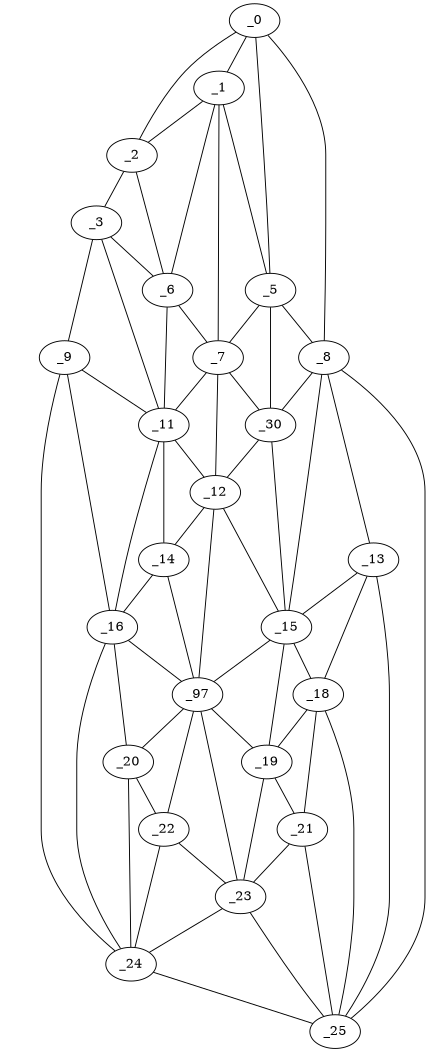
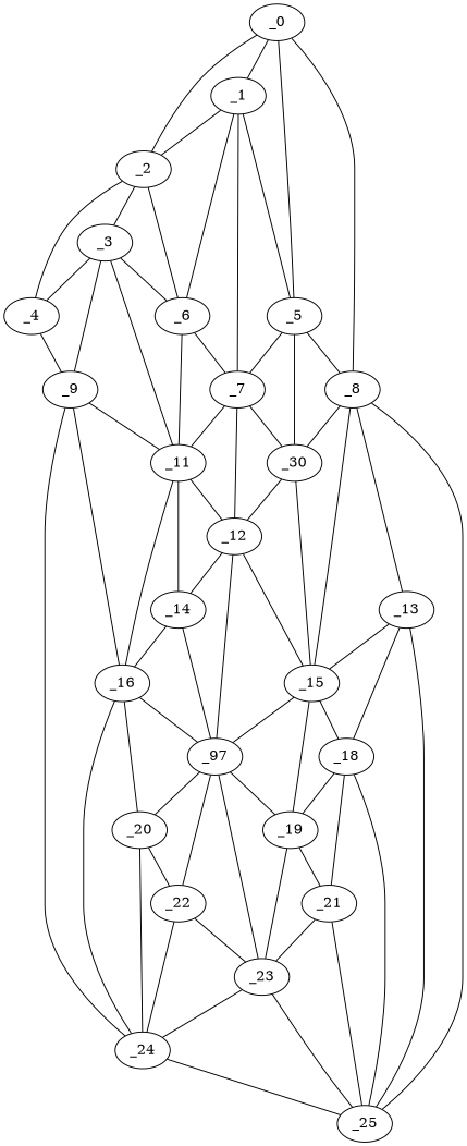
  graph {
    node [x=46 y=78]
    edge [valence=2]
    _0 [x=6 y=57]
    _1 [x=18 y=56]
    _2 [x=36 y=25]
    _5
    _8 [x=52 y=92]
    _6 [x=50 y=52]
    _7 [x=51 y=71]
    _3 [x=43 y=21]
+   _4 [y=15]
    n10 [label=_30 x=56]
    _13 [x=67 y=94]
    _15 [x=68 y=81]
    _25 [x=105 y=112]
    _11 [x=59 y=52]
    _12 [x=60 y=72]
    _9 [x=56 y=16]
    _18 [x=81 y=91]
    n18 [label=_97 x=80 y=59]
    _19 [x=84]
    _16 [x=80 y=50]
    _14 [x=68 y=54]
    _24 [x=100 y=21]
    _20 [x=87 y=49]
    _22 [x=93 y=54]
    _23 [x=97 y=76]
    _21 [x=89 y=90]
    _0 -- _1
    _0 -- _2 [valence=1]
    _0 -- _5 [valence=1]
    _0 -- _8 [valence=1]
    _1 -- _2 [valence=1]
    _1 -- _5
    _1 -- _6
    _1 -- _7
    _2 -- _6
    _2 -- _3 [valence=1]
+   _2 -- _4 [valence=1]
    _5 -- _8
    _5 -- _7 [valence=1]
    _5 -- n10 [valence=1]
    _8 -- n10
    _8 -- _13
    _8 -- _15 [valence=1]
    _8 -- _25 [valence=1]
    _6 -- _7 [valence=1]
    _6 -- _11
    _7 -- n10 [valence=1]
    _7 -- _11
    _7 -- _12 [valence=1]
    _3 -- _6
+   _3 -- _4 [valence=1]
    _3 -- _11
    _3 -- _9 [valence=1]
+   _4 -- _9 [valence=1]
    n10 -- _15 [valence=1]
    n10 -- _12
    _13 -- _15
    _13 -- _25
    _13 -- _18
    _15 -- _18
    _15 -- n18
    _15 -- _19
    _11 -- _12 [valence=1]
    _11 -- _16
    _11 -- _14
    _12 -- _15 [valence=1]
    _12 -- n18
    _12 -- _14 [valence=1]
    _9 -- _11
    _9 -- _16 [valence=1]
    _9 -- _24 [valence=1]
    _18 -- _25
    _18 -- _19 [valence=1]
    _18 -- _21
    n18 -- _19 [valence=1]
    n18 -- _20
    n18 -- _22 [valence=1]
    n18 -- _23
    _19 -- _23 [valence=1]
    _19 -- _21
    _16 -- n18
    _16 -- _24
    _16 -- _20
    _14 -- n18
    _14 -- _16 [valence=1]
    _24 -- _25 [valence=1]
    _20 -- _24
    _20 -- _22
    _22 -- _24 [valence=1]
    _22 -- _23
    _23 -- _25 [valence=1]
    _23 -- _24
    _21 -- _25
    _21 -- _23
  }
